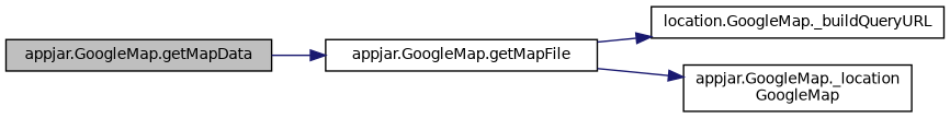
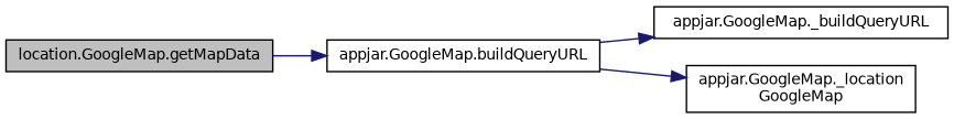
  digraph {
    rankdir=LR
    node [color=black fillcolor=white fontname=Helvetica fontsize=10 shape=record style=filled]
    edge [color=midnightblue fontname=Helvetica fontsize=10 labelfontname=Helvetica labelfontsize=10 style=solid]
-   n1 [fillcolor=grey75 fontcolor=black height=0.2 label="appjar.GoogleMap.getMapData" width=0.4]
-   n2 [height=0.2 label="appjar.GoogleMap.getMapFile" width=0.4]
-   n3 [height=0.2 label="location.GoogleMap._buildQueryURL" width=0.4]
+   n1 [fillcolor=grey75 fontcolor=black height=0.2 label="location.GoogleMap.getMapData" width=0.4]
+   n2 [height=0.2 label="appjar.GoogleMap.buildQueryURL" width=0.4]
+   n3 [height=0.2 label="appjar.GoogleMap._buildQueryURL" width=0.4]
    n4 [height=0.2 label="appjar.GoogleMap._location\lGoogleMap" width=0.4]
    n1 -> n2
    n2 -> n3
    n2 -> n4
  }
